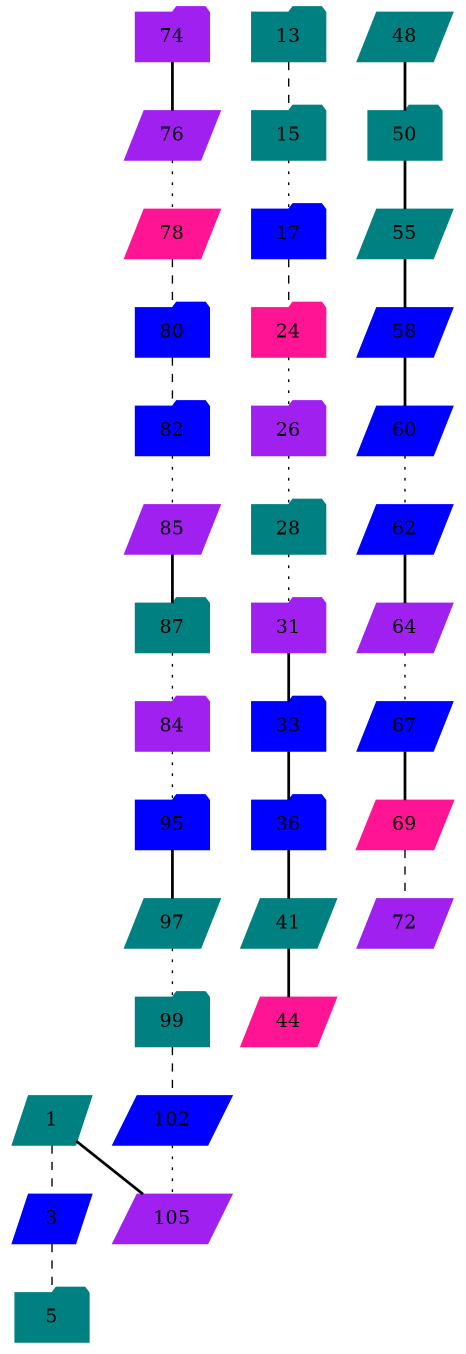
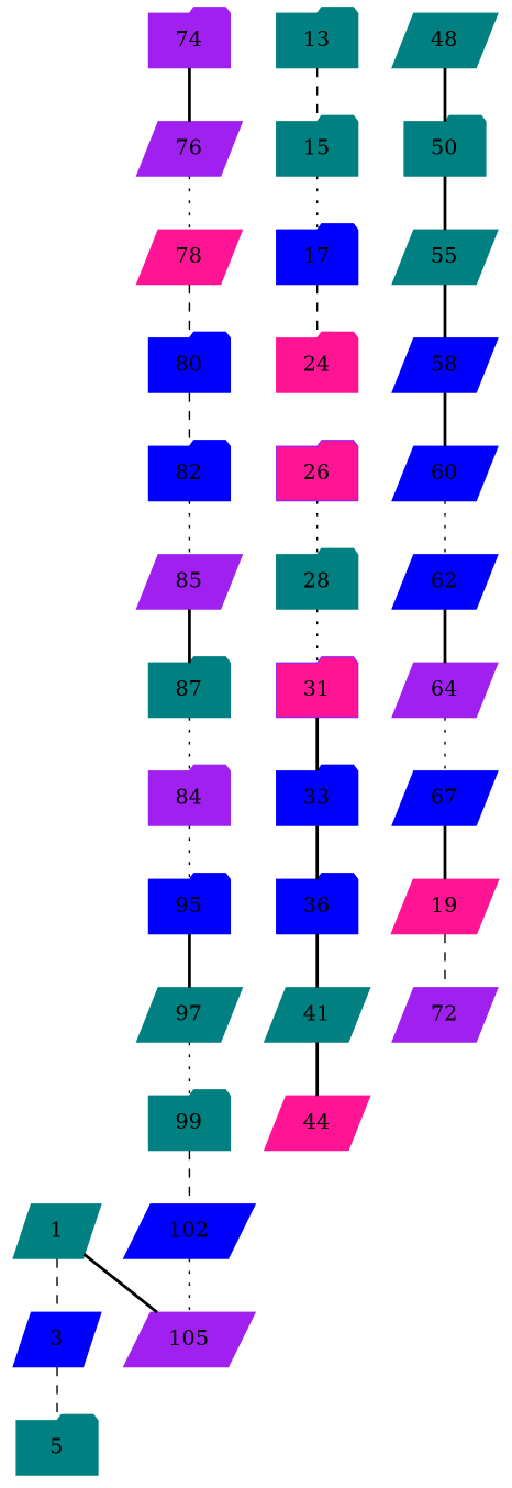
  graph {
    node [color=teal shape=parallelogram style=filled]
    edge [style=bold]
    1 [super="+2+107"]
    3 [color=blue super="+4"]
    105 [color=purple super="+106"]
    5 [shape=folder super="+6"]
    13 [shape=folder super="+14"]
    15 [shape=folder super="+16"]
    17 [color=blue shape=folder super="+18"]
    24 [color=deeppink shape=folder super="+25"]
-   26 [color=purple shape=folder super="+27"]
+   26 [color=purple shape=folder super="+27" fillcolor=deeppink]
    28 [shape=folder super="+29"]
-   31 [color=purple shape=folder super="+32"]
+   31 [color=purple shape=folder super="+32" fillcolor=deeppink]
    33 [color=blue shape=folder super="+34"]
    36 [color=blue shape=folder super="+37"]
    41 [super="+42"]
    44 [color=deeppink super="+45"]
    48 [super="+49"]
    50 [shape=folder super="+51"]
    55 [super="+56"]
    58 [color=blue super="+59"]
    60 [color=blue super="+61"]
    62 [color=blue super="+63"]
    64 [color=purple super="+65"]
    67 [color=blue super="+68"]
-   69 [color=deeppink super="+70"]
+   69 [color=deeppink super="+70" label=19]
    72 [color=purple super="+73"]
    74 [color=purple shape=folder super="+75"]
    76 [color=purple super="+77"]
    78 [color=deeppink super="+79"]
    80 [color=blue shape=folder super="+81"]
    82 [color=blue shape=folder super="+83"]
    85 [color=purple super="+86"]
    87 [shape=folder super="+88"]
    n33 [color=purple label=84 shape=folder super="+90"]
    95 [color=blue shape=folder super="+96"]
    97 [super="+98"]
    99 [shape=folder super="+100"]
    102 [color=blue super="+103"]
    1 -- 3 [style=dashed]
    1 -- 105
    3 -- 5 [style=dashed]
    13 -- 15 [style=dashed]
    15 -- 17 [style=dotted]
    17 -- 24 [style=dashed]
-   24 -- 26 [style=dotted]
    26 -- 28 [style=dotted]
    28 -- 31 [style=dotted]
    31 -- 33
    33 -- 36
    36 -- 41
    41 -- 44
    48 -- 50
    50 -- 55
    55 -- 58
    58 -- 60
    60 -- 62 [style=dotted]
    62 -- 64
    64 -- 67 [style=dotted]
    67 -- 69
    69 -- 72 [style=dashed]
    74 -- 76
    76 -- 78 [style=dotted]
    78 -- 80 [style=dashed]
    80 -- 82 [style=dashed]
    82 -- 85 [style=dotted]
    85 -- 87
    87 -- n33 [style=dotted]
    n33 -- 95 [style=dotted]
    95 -- 97
    97 -- 99 [style=dotted]
    99 -- 102 [style=dashed]
    102 -- 105 [style=dotted]
  }
